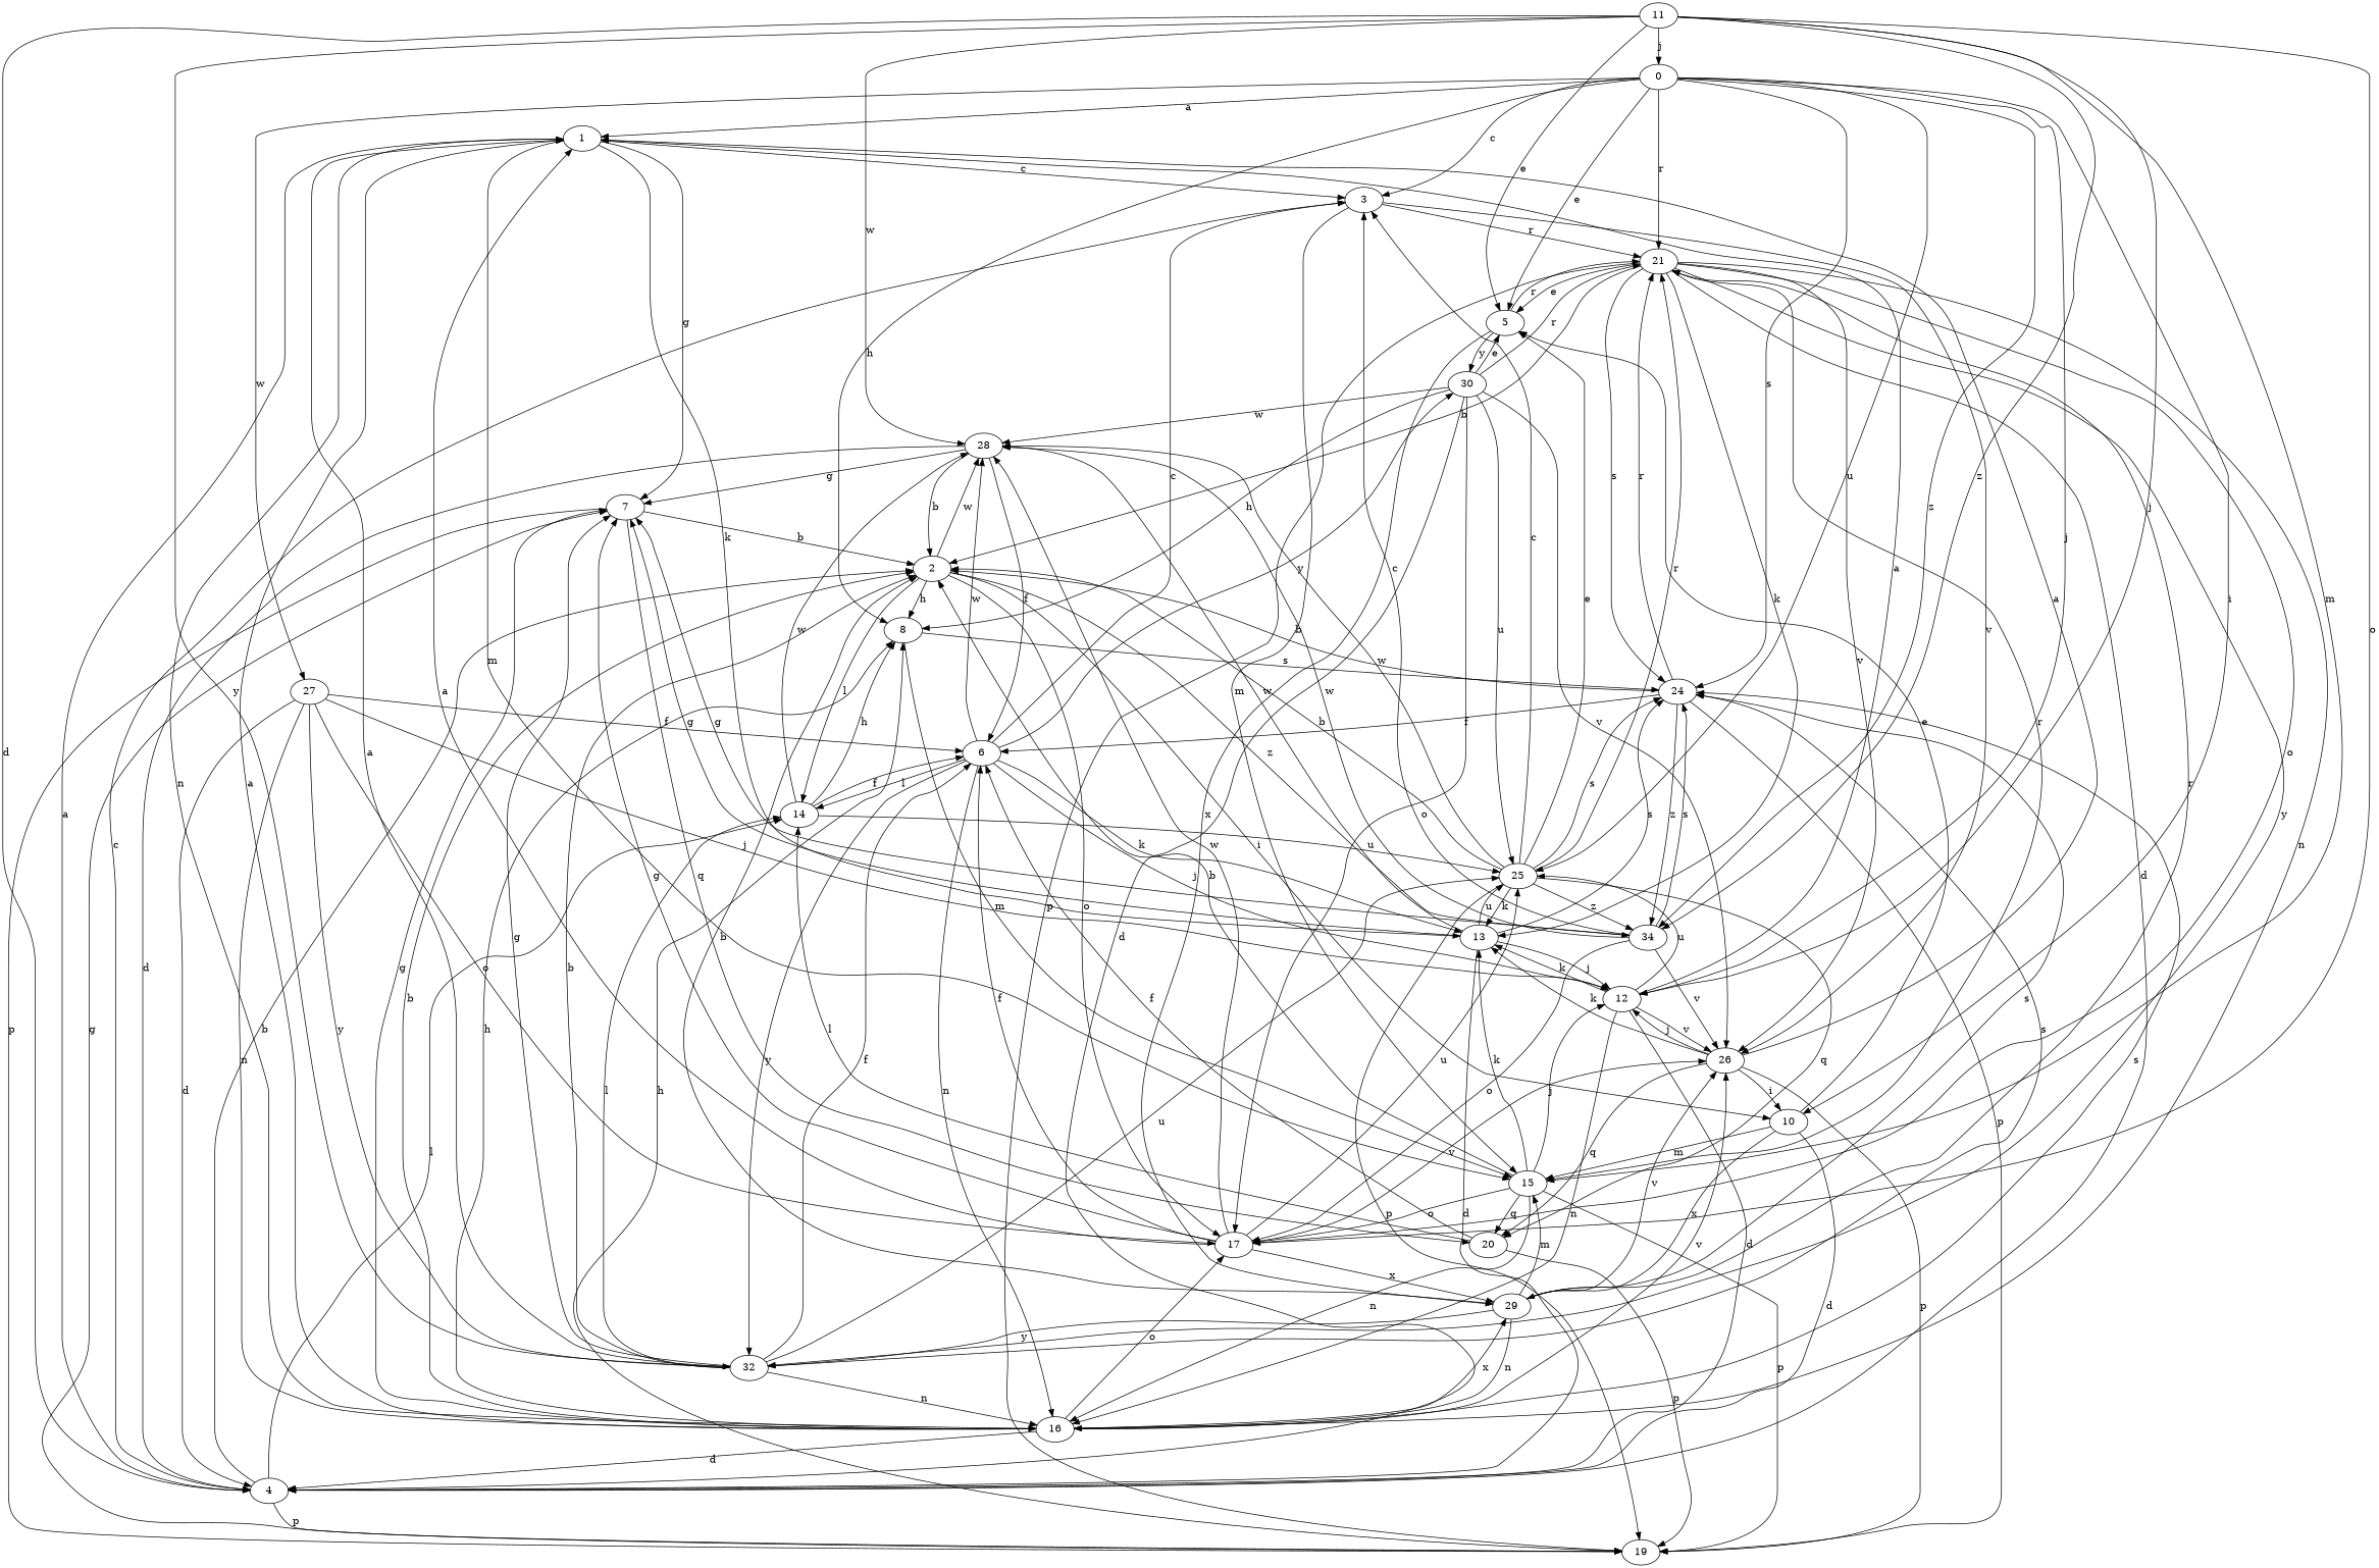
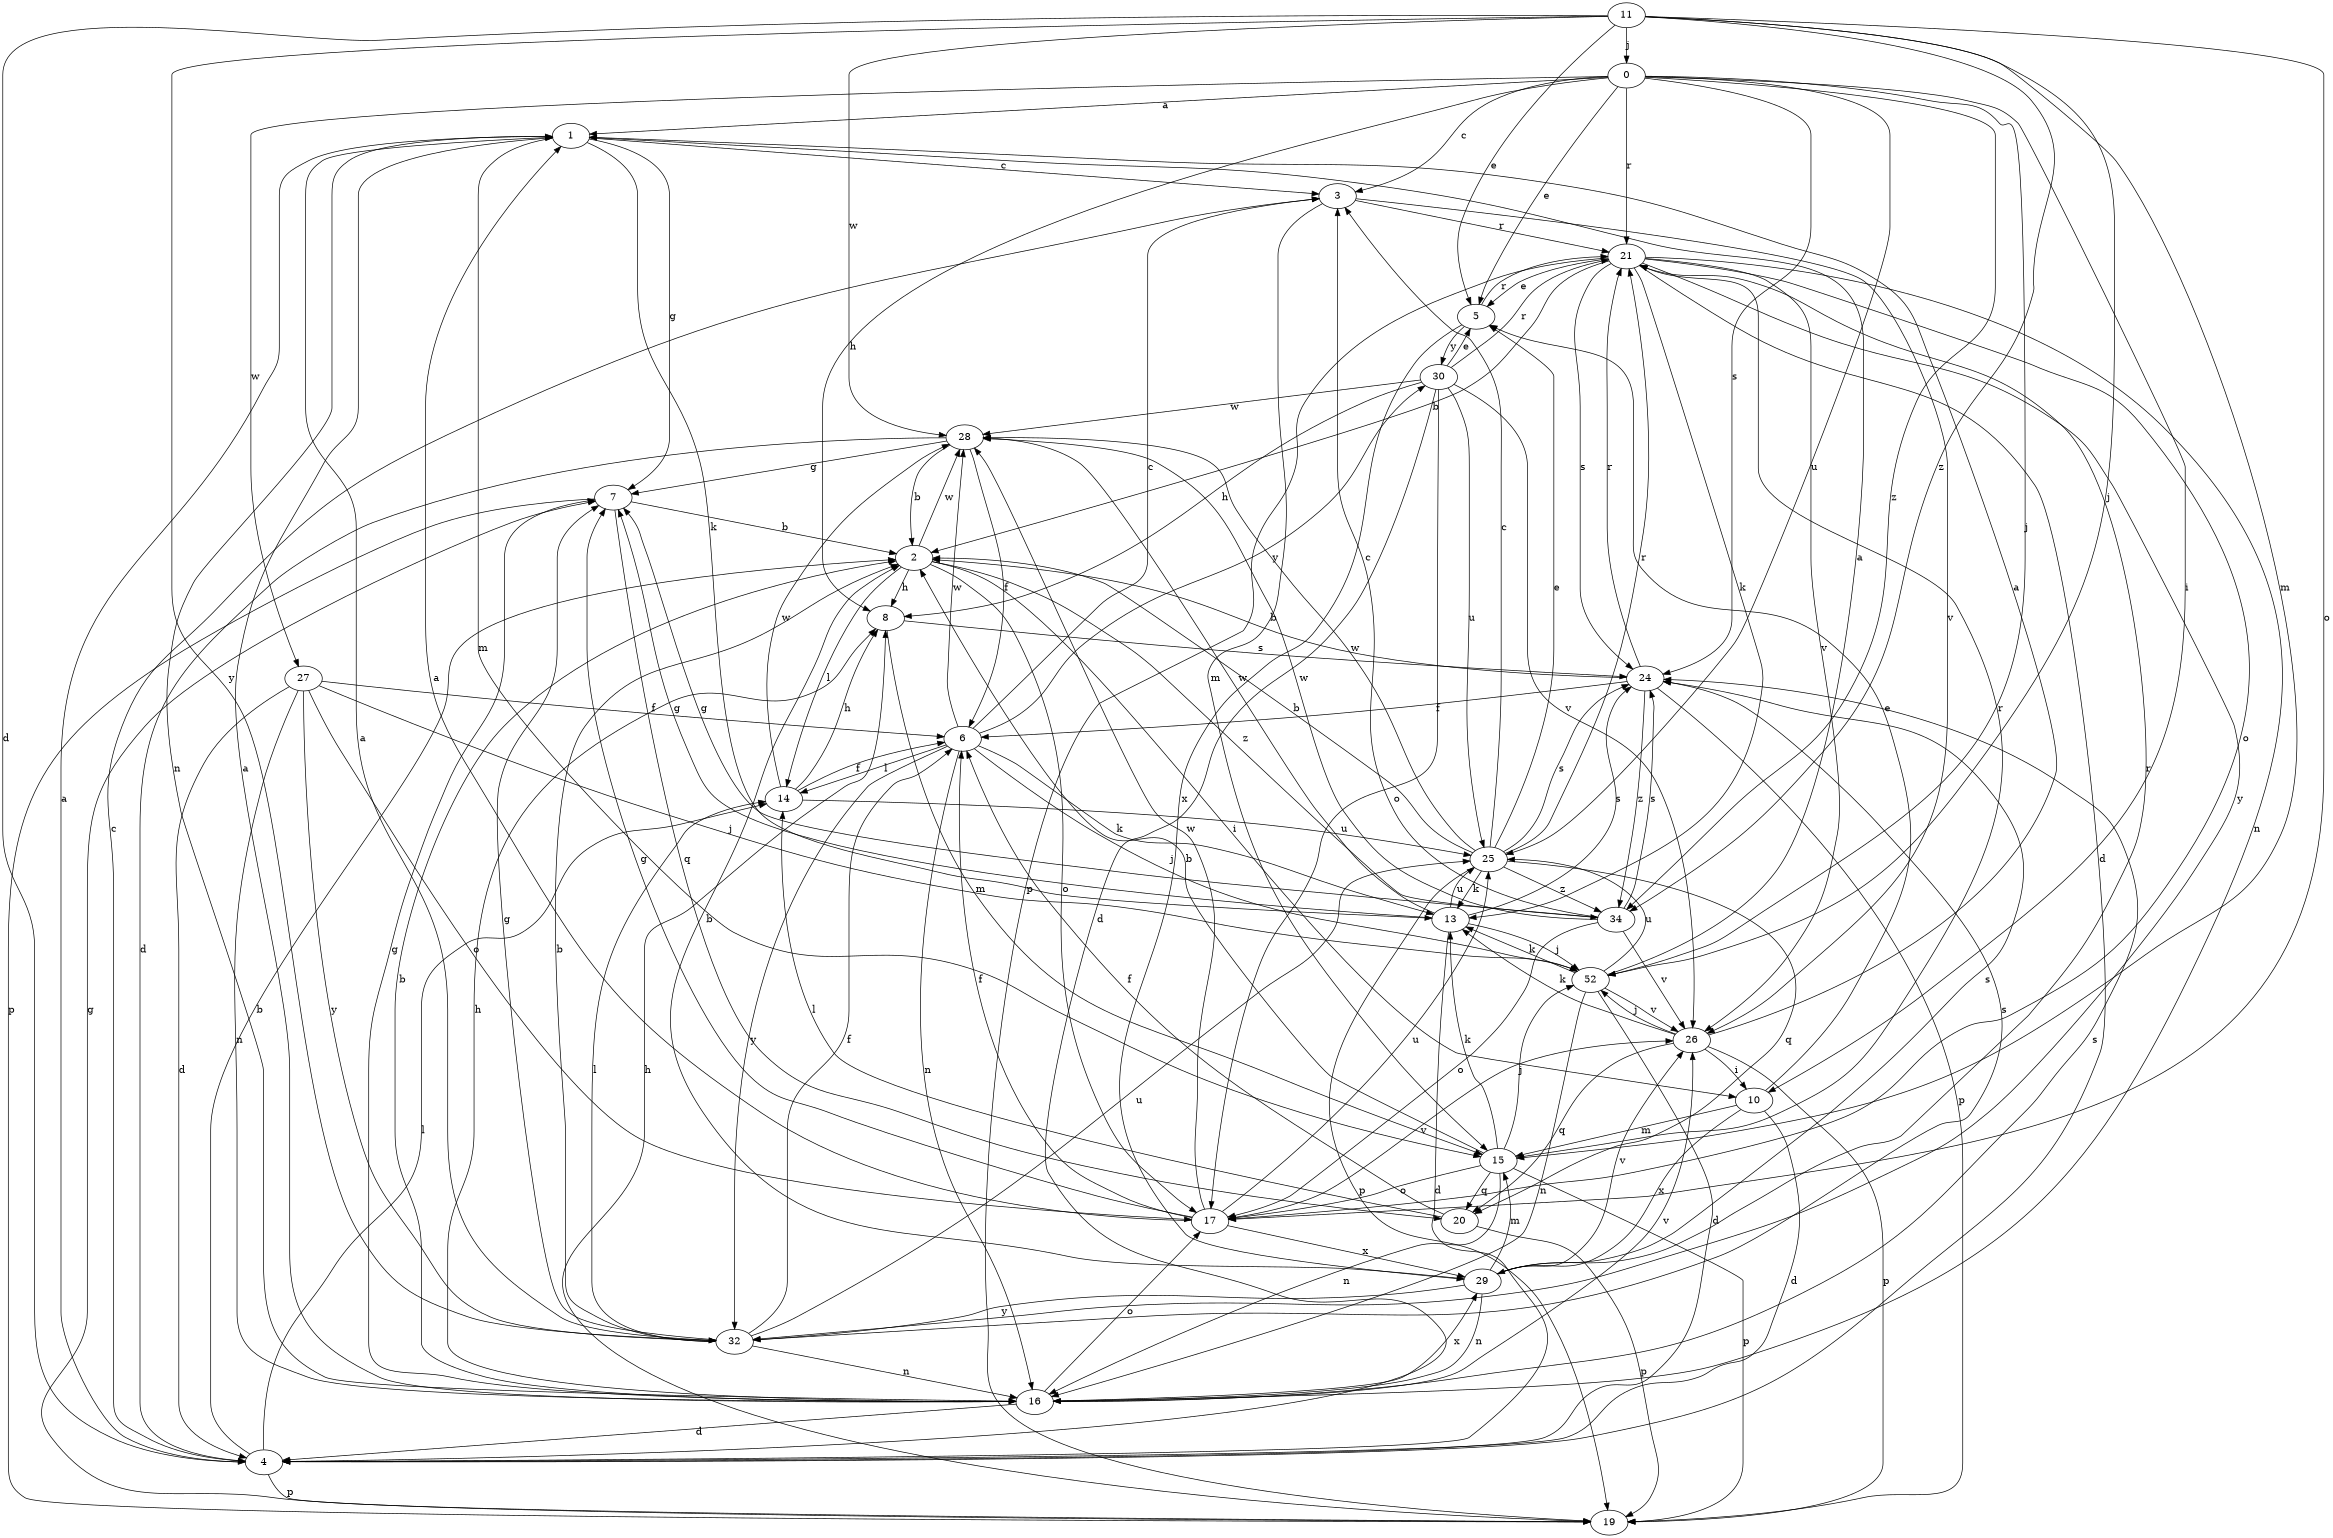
  strict digraph {
    0
    1
    3
    5
    8
    10
-   12
+   12 [label=52]
    21
    24
    25
    27
    34
    7
    13
    15
    16
    26
    29
    30
    4
    11
    17
    28
    32
    2
    19
    6
    20
    14
    0 -> 1 [label=a]
    0 -> 3 [label=c]
    0 -> 5 [label=e]
    0 -> 8 [label=h]
    0 -> 10 [label=i]
    0 -> 12 [label=j]
    0 -> 21 [label=r]
    0 -> 24 [label=s]
    0 -> 25 [label=u]
    0 -> 27 [label=w]
    0 -> 34 [label=z]
    1 -> 3 [label=c]
    1 -> 7 [label=g]
    1 -> 13 [label=k]
    1 -> 15 [label=m]
    1 -> 16 [label=n]
    3 -> 21 [label=r]
    3 -> 15 [label=m]
    3 -> 26 [label=v]
    5 -> 21 [label=r]
    5 -> 29 [label=x]
    5 -> 30 [label=y]
    8 -> 24 [label=s]
    8 -> 15 [label=m]
    10 -> 5 [label=e]
    10 -> 15 [label=m]
    10 -> 29 [label=x]
    10 -> 4 [label=d]
    12 -> 1 [label=a]
    12 -> 25 [label=u]
    12 -> 13 [label=k]
    12 -> 16 [label=n]
    12 -> 26 [label=v]
    12 -> 4 [label=d]
    21 -> 5 [label=e]
    21 -> 24 [label=s]
    21 -> 13 [label=k]
    21 -> 16 [label=n]
    21 -> 26 [label=v]
    21 -> 4 [label=d]
    21 -> 17 [label=o]
    21 -> 32 [label=y]
    21 -> 2 [label=b]
    21 -> 19 [label=p]
    24 -> 21 [label=r]
    24 -> 34 [label=z]
    24 -> 2 [label=b]
    24 -> 19 [label=p]
    24 -> 6 [label=f]
    25 -> 3 [label=c]
    25 -> 5 [label=e]
    25 -> 21 [label=r]
    25 -> 24 [label=s]
    25 -> 34 [label=z]
    25 -> 13 [label=k]
    25 -> 28 [label=w]
    25 -> 2 [label=b]
    25 -> 19 [label=p]
    25 -> 20 [label=q]
    27 -> 12 [label=j]
    27 -> 16 [label=n]
    27 -> 4 [label=d]
    27 -> 17 [label=o]
    27 -> 32 [label=y]
    27 -> 6 [label=f]
    34 -> 3 [label=c]
    34 -> 24 [label=s]
    34 -> 7 [label=g]
    34 -> 26 [label=v]
    34 -> 17 [label=o]
    34 -> 28 [label=w]
    7 -> 2 [label=b]
    7 -> 19 [label=p]
    7 -> 20 [label=q]
    13 -> 12 [label=j]
    13 -> 24 [label=s]
    13 -> 25 [label=u]
    13 -> 7 [label=g]
    13 -> 4 [label=d]
    13 -> 28 [label=w]
    15 -> 12 [label=j]
    15 -> 21 [label=r]
    15 -> 13 [label=k]
    15 -> 16 [label=n]
    15 -> 17 [label=o]
    15 -> 2 [label=b]
    15 -> 19 [label=p]
    15 -> 20 [label=q]
    16 -> 1 [label=a]
    16 -> 8 [label=h]
    16 -> 24 [label=s]
    16 -> 7 [label=g]
    16 -> 26 [label=v]
    16 -> 29 [label=x]
    16 -> 4 [label=d]
    16 -> 17 [label=o]
    16 -> 2 [label=b]
    26 -> 1 [label=a]
    26 -> 10 [label=i]
    26 -> 12 [label=j]
    26 -> 13 [label=k]
    26 -> 19 [label=p]
    26 -> 20 [label=q]
    29 -> 21 [label=r]
    29 -> 24 [label=s]
    29 -> 15 [label=m]
    29 -> 16 [label=n]
    29 -> 26 [label=v]
    29 -> 32 [label=y]
    29 -> 2 [label=b]
    30 -> 5 [label=e]
    30 -> 8 [label=h]
    30 -> 21 [label=r]
    30 -> 25 [label=u]
    30 -> 26 [label=v]
    30 -> 4 [label=d]
    30 -> 17 [label=o]
    30 -> 28 [label=w]
    4 -> 1 [label=a]
    4 -> 3 [label=c]
    4 -> 2 [label=b]
    4 -> 19 [label=p]
    4 -> 14 [label=l]
    11 -> 0 [label=j]
    11 -> 5 [label=e]
    11 -> 12 [label=j]
    11 -> 34 [label=z]
    11 -> 15 [label=m]
    11 -> 4 [label=d]
    11 -> 17 [label=o]
    11 -> 28 [label=w]
    11 -> 32 [label=y]
    17 -> 1 [label=a]
    17 -> 25 [label=u]
    17 -> 7 [label=g]
    17 -> 26 [label=v]
    17 -> 29 [label=x]
    17 -> 28 [label=w]
    17 -> 6 [label=f]
    28 -> 7 [label=g]
    28 -> 4 [label=d]
    28 -> 2 [label=b]
    28 -> 6 [label=f]
    32 -> 1 [label=a]
    32 -> 24 [label=s]
    32 -> 25 [label=u]
    32 -> 7 [label=g]
    32 -> 16 [label=n]
    32 -> 2 [label=b]
    32 -> 6 [label=f]
    32 -> 14 [label=l]
    2 -> 8 [label=h]
    2 -> 10 [label=i]
    2 -> 34 [label=z]
    2 -> 17 [label=o]
    2 -> 28 [label=w]
    2 -> 14 [label=l]
    19 -> 8 [label=h]
    19 -> 7 [label=g]
    6 -> 3 [label=c]
    6 -> 12 [label=j]
    6 -> 13 [label=k]
    6 -> 16 [label=n]
    6 -> 30 [label=y]
    6 -> 28 [label=w]
    6 -> 32 [label=y]
    6 -> 14 [label=l]
    20 -> 19 [label=p]
    20 -> 6 [label=f]
    20 -> 14 [label=l]
    14 -> 8 [label=h]
    14 -> 25 [label=u]
    14 -> 28 [label=w]
    14 -> 6 [label=f]
  }
